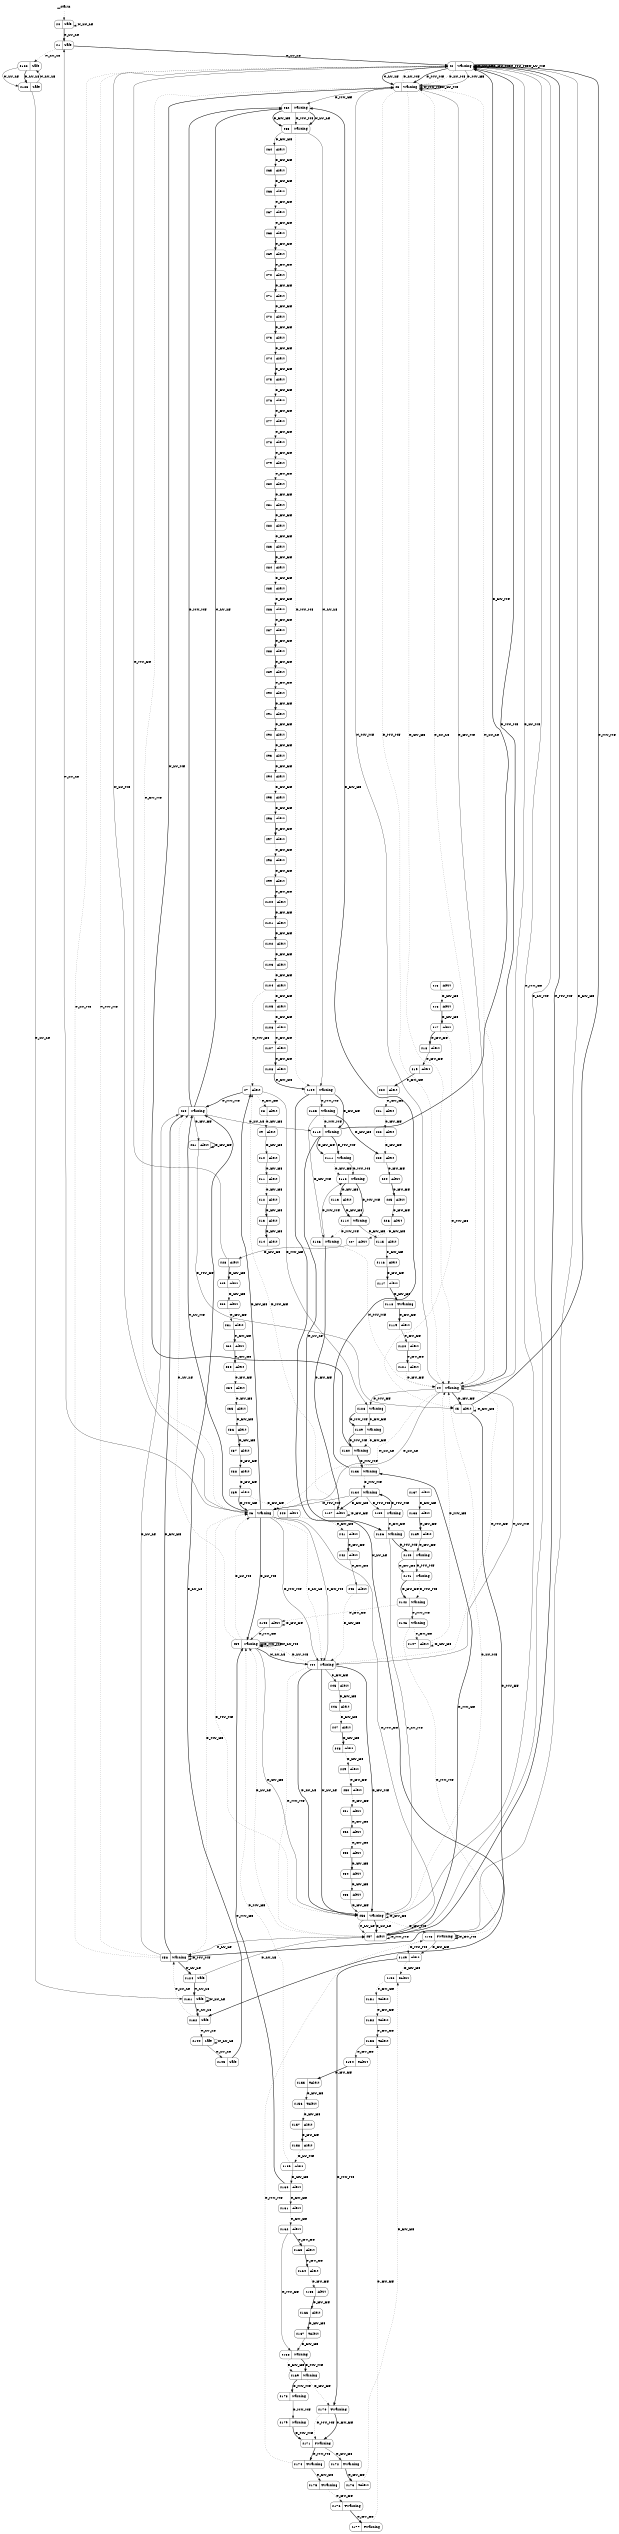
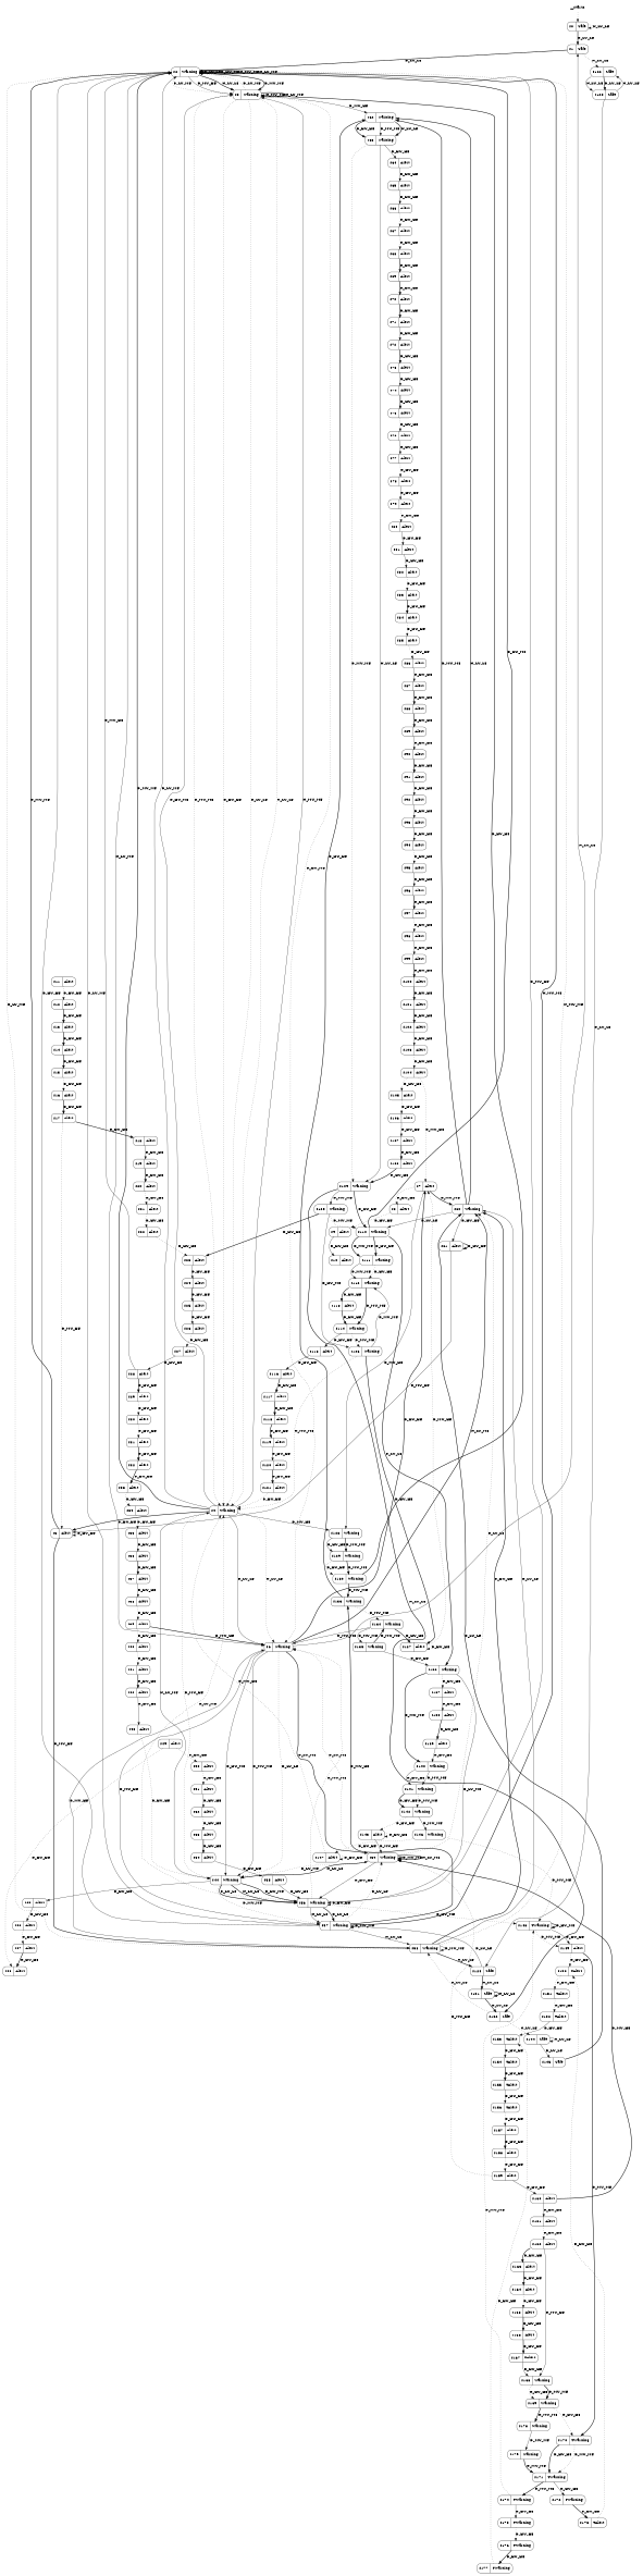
  digraph {
    node [shape=record style=rounded]
    edge [style=bold]
    n1 [label="s0|Safe"]
    n2 [label="s1|Safe"]
    n3 [label="s2|Warning"]
    n4 [label="s122|Safe"]
    n5 [label="s3|Warning"]
    n6 [label="s6|Warning"]
    n7 [label="s123|Safe"]
    n8 [label="s4|Warning"]
    n9 [label="s62|Warning"]
    n10 [label="s44|Warning"]
    n11 [label="s7|Alert"]
-   n12 [label="s57|Alert"]
+   n12 [label="s57|Warning"]
    n13 [label="s59|Warning"]
    n14 [label="s60|Warning"]
    n15 [label="s5|Alert"]
    n16 [label="s128|Warning"]
    n17 [label="s63|Warning"]
    n18 [label="s58|Warning"]
    n19 [label="s45|Alert"]
    n20 [label="s56|Warning"]
    n21 [label="s129|Warning"]
    n22 [label="s124|Safe"]
    n23 [label="s8|Alert"]
    n24 [label="s133|Warning"]
    n25 [label="s61|Alert"]
    n26 [label="s110|Warning"]
    n27 [label="s9|Alert"]
    n28 [label="s10|Alert"]
    n29 [label="s11|Alert"]
    n30 [label="s12|Alert"]
    n31 [label="s13|Alert"]
    n32 [label="s14|Alert"]
    n33 [label="s15|Alert"]
    n34 [label="s16|Alert"]
    n35 [label="s17|Alert"]
    n36 [label="s18|Alert"]
    n37 [label="s19|Alert"]
    n38 [label="s20|Alert"]
    n39 [label="s21|Alert"]
    n40 [label="s22|Alert"]
    n41 [label="s136|Warning"]
    n42 [label="s137|Alert"]
    n43 [label="s140|Warning"]
    n44 [label="s23|Alert"]
    n45 [label="s24|Alert"]
    n46 [label="s25|Alert"]
    n47 [label="s26|Alert"]
    n48 [label="s27|Alert"]
    n49 [label="s28|Alert"]
    n50 [label="s29|Alert"]
    n51 [label="s30|Alert"]
    n52 [label="s31|Alert"]
    n53 [label="s32|Alert"]
    n54 [label="s33|Alert"]
    n55 [label="s34|Alert"]
    n56 [label="s35|Alert"]
    n57 [label="s36|Alert"]
    n58 [label="s37|Alert"]
    n59 [label="s38|Alert"]
    n60 [label="s39|Alert"]
    n61 [label="s40|Alert"]
    n62 [label="s41|Alert"]
    n63 [label="s42|Alert"]
    n64 [label="s43|Alert"]
    n65 [label="s46|Alert"]
    n66 [label="s148|TWarning"]
    n67 [label="s47|Alert"]
    n68 [label="s48|Alert"]
    n69 [label="s49|Alert"]
    n70 [label="s50|Alert"]
    n71 [label="s51|Alert"]
    n72 [label="s52|Alert"]
    n73 [label="s53|Alert"]
    n74 [label="s54|Alert"]
    n75 [label="s55|Alert"]
    n76 [label="s149|Alert"]
    n77 [label="s134|Warning"]
    n78 [label="s131|Safe"]
    n79 [label="s111|Warning"]
    n80 [label="s64|Alert"]
    n81 [label="s109|Warning"]
    n82 [label="s65|Alert"]
    n83 [label="s125|Warning"]
    n84 [label="s132|Safe"]
    n85 [label="s66|Alert"]
    n86 [label="s67|Alert"]
    n87 [label="s68|Alert"]
    n88 [label="s69|Alert"]
    n89 [label="s70|Alert"]
    n90 [label="s71|Alert"]
    n91 [label="s72|Alert"]
    n92 [label="s73|Alert"]
    n93 [label="s74|Alert"]
    n94 [label="s75|Alert"]
    n95 [label="s76|Alert"]
    n96 [label="s77|Alert"]
    n97 [label="s78|Alert"]
    n98 [label="s79|Alert"]
    n99 [label="s80|Alert"]
    n100 [label="s81|Alert"]
    n101 [label="s82|Alert"]
    n102 [label="s83|Alert"]
    n103 [label="s84|Alert"]
    n104 [label="s85|Alert"]
    n105 [label="s86|Alert"]
    n106 [label="s87|Alert"]
    n107 [label="s88|Alert"]
    n108 [label="s89|Alert"]
    n109 [label="s90|Alert"]
    n110 [label="s91|Alert"]
    n111 [label="s92|Alert"]
    n112 [label="s93|Alert"]
    n113 [label="s94|Alert"]
    n114 [label="s95|Alert"]
    n115 [label="s96|Alert"]
    n116 [label="s97|Alert"]
    n117 [label="s98|Alert"]
    n118 [label="s99|Alert"]
    n119 [label="s100|Alert"]
    n120 [label="s101|Alert"]
    n121 [label="s102|Alert"]
    n122 [label="s103|Alert"]
    n123 [label="s104|Alert"]
    n124 [label="s105|Alert"]
    n125 [label="s106|Alert"]
    n126 [label="s107|Alert"]
    n127 [label="s108|Alert"]
    n128 [label="s126|Warning"]
    n129 [label="s144|Safe"]
    n130 [label="s112|Warning"]
    n131 [label="s113|Alert"]
    n132 [label="s114|Warning"]
    n133 [label="s115|Alert"]
    n134 [label="s116|Alert"]
    n135 [label="s127|Alert"]
    n136 [label="s117|Alert"]
-   n137 [label="s118|TWarning"]
+   n137 [label="s118|Alert"]
    n138 [label="s119|Alert"]
    n139 [label="s120|Alert"]
    n140 [label="s121|Alert"]
    n141 [label="s130|Warning"]
    n142 [label="s145|Safe"]
    n143 [label="s135|Warning"]
    n144 [label="s138|Alert"]
    n145 [label="s141|Warning"]
    n146 [label="s139|Alert"]
    n147 [label="s142|Warning"]
    n148 [label="s143|Alert"]
    n149 [label="s146|Warning"]
    n150 [label="s147|Alert"]
    n151 [label="s150|TAlert"]
    n152 [label="s170|TWarning"]
    n153 [label="s151|TAlert"]
    n154 [label="s171|TWarning"]
    n155 [label="s152|TAlert"]
    n156 [label="s153|TAlert"]
    n157 [label="s154|TAlert"]
    n158 [label="s155|TAlert"]
    n159 [label="s156|TAlert"]
    n160 [label="s157|Alert"]
    n161 [label="s158|Alert"]
    n162 [label="s159|Alert"]
    n163 [label="s160|Alert"]
    n164 [label="s161|Alert"]
    n165 [label="s162|Alert"]
    n166 [label="s163|Alert"]
    n167 [label="s168|Warning"]
    n168 [label="s164|Alert"]
    n169 [label="s169|Warning"]
    n170 [label="s165|Alert"]
    n171 [label="s166|Alert"]
    n172 [label="s167|TAlert"]
    n173 [label="s178|Warning"]
    n174 [label="s179|Warning"]
    n175 [label="s172|TWarning"]
    n176 [label="s174|TWarning"]
    n177 [label="s173|TAlert"]
    n178 [label="s175|TWarning"]
    n179 [label="s176|TWarning"]
    n180 [label="s177|TWarning"]
    n181 [label=__start2 shape=none style=""]
    n1 -> n1 [label=N_LU_LF style=dotted]
    n1 -> n2 [label=D_LU_LF]
    n2 -> n3 [label=D_LU_LF]
    n2 -> n4 [label=N_LU_LF style=dotted]
    n3 -> n3 [label=D_LU_LF]
    n3 -> n3 [label=D_HU_MF]
    n3 -> n3 [label=N_MU_MF]
    n3 -> n3 [label=N_LU_MF style=solid]
    n3 -> n5 [label=D_MU_MF]
    n3 -> n5 [label=D_LU_MF style=dotted]
    n3 -> n5 [label=D_MU_HF style=solid]
    n3 -> n5 [label=N_LU_LF]
    n3 -> n6 [label=N_LU_MF style=solid]
    n4 -> n7 [label=N_LU_LF style=solid]
    n4 -> n7 [label=D_LU_LF]
    n5 -> n3 [label=D_LU_MF style=dotted]
    n5 -> n5 [label=N_MU_MF style=dotted]
    n5 -> n5 [label=N_LU_MF]
    n5 -> n6 [label=D_HU_MF style=dotted]
    n5 -> n8 [label=D_MU_MF style=dotted]
    n5 -> n8 [label=D_HU_HF style=dotted]
    n5 -> n8 [label=D_LU_LF style=dotted]
    n5 -> n8 [label=N_LU_LF style=dotted]
    n5 -> n9 [label=D_MU_HF style=solid]
    n6 -> n2 [label=N_LU_LF style=solid]
    n6 -> n10 [label=D_MU_MF style=solid]
    n6 -> n10 [label=D_LU_LF style=dotted]
    n6 -> n10 [label=D_HU_MF style=solid]
    n6 -> n11 [label=D_HU_HF]
    n6 -> n12 [label=D_MU_HF style=solid]
    n6 -> n13 [label=D_LU_MF]
    n6 -> n14 [label=N_LU_MF]
    n7 -> n4 [label=N_LU_LF style=solid]
-   n7 -> n78 [label=D_LU_LF style=solid]
+   n7 -> n22 [label=D_LU_LF style=solid]
    n8 -> n3 [label=D_MU_MF]
    n8 -> n3 [label=D_LU_MF style=solid]
    n8 -> n5 [label=N_MU_MF style=solid]
    n8 -> n5 [label=D_HU_MF style=solid]
    n8 -> n6 [label=D_LU_LF style=solid]
    n8 -> n6 [label=N_LU_LF style=dotted]
    n8 -> n10 [label=N_LU_MF style=solid]
    n8 -> n15 [label=D_HU_HF]
    n8 -> n16 [label=D_MU_HF style=solid]
    n9 -> n17 [label=D_HU_HF]
    n9 -> n17 [label=D_MU_MF style=solid]
    n9 -> n17 [label=N_LU_LF]
    n10 -> n8 [label=D_MU_HF style=dotted]
    n10 -> n12 [label=D_MU_MF style=dotted]
    n10 -> n13 [label=D_LU_MF style=dotted]
    n10 -> n19 [label=D_HU_HF style=solid]
    n10 -> n20 [label=D_LU_LF]
    n10 -> n20 [label=N_LU_LF]
    n10 -> n20 [label=D_HU_MF]
    n11 -> n14 [label=D_MU_MF]
    n11 -> n16 [label=D_MU_HF style=solid]
    n11 -> n23 [label=D_HU_HF style=dotted]
    n12 -> n3 [label=D_HU_HF style=solid]
    n12 -> n3 [label=D_LU_MF style=solid]
    n12 -> n3 [label=N_MU_MF]
    n12 -> n12 [label=D_MU_MF style=solid]
    n12 -> n13 [label=D_LU_LF style=dotted]
    n12 -> n18 [label=N_LU_LF style=solid]
    n12 -> n24 [label=D_MU_HF]
    n13 -> n6 [label=D_LU_MF style=dotted]
    n13 -> n10 [label=N_LU_LF]
    n13 -> n13 [label=D_MU_MF]
    n13 -> n13 [label=N_LU_MF]
    n13 -> n14 [label=D_LU_LF style=dotted]
    n13 -> n20 [label=D_HU_HF style=solid]
    n14 -> n9 [label=D_MU_MF]
    n14 -> n9 [label=N_LU_LF]
    n14 -> n25 [label=D_HU_HF style=solid]
    n14 -> n26 [label=D_LU_LF style=solid]
    n15 -> n3 [label=D_MU_MF]
    n15 -> n15 [label=D_HU_HF style=dotted]
    n15 -> n18 [label=D_MU_HF]
    n16 -> n21 [label=D_HU_HF style=solid]
    n16 -> n21 [label=D_MU_MF]
    n17 -> n80 [label=D_HU_HF style=solid]
    n17 -> n81 [label=D_MU_MF style=dotted]
    n17 -> n81 [label=N_LU_LF style=solid]
    n18 -> n3 [label=N_MU_MF style=dotted]
    n18 -> n3 [label=D_LU_MF style=dotted]
-   n18 -> n6 [label=D_MU_HF style=dotted]
+   n18 -> n6 [label=D_MU_HF style=solid]
    n18 -> n14 [label=D_HU_HF]
    n18 -> n14 [label=D_LU_LF style=solid]
    n18 -> n18 [label=D_MU_MF style=solid]
    n18 -> n22 [label=N_LU_LF]
    n19 -> n65 [label=D_HU_HF style=solid]
    n20 -> n3 [label=D_MU_HF style=solid]
    n20 -> n6 [label=D_MU_MF style=dotted]
    n20 -> n8 [label=D_LU_MF style=dotted]
    n20 -> n12 [label=D_LU_LF]
    n20 -> n12 [label=N_LU_LF style=solid]
    n20 -> n20 [label=D_HU_HF style=dotted]
    n20 -> n66 [label=D_HU_MF style=dotted]
    n21 -> n141 [label=D_HU_HF style=dotted]
    n21 -> n141 [label=D_MU_MF]
    n22 -> n12 [label=D_LU_LF style=solid]
    n22 -> n78 [label=N_LU_LF]
    n23 -> n27 [label=D_HU_HF style=dotted]
    n24 -> n9 [label=D_HU_HF]
    n24 -> n77 [label=D_MU_MF style=dotted]
    n25 -> n15 [label=D_MU_HF style=solid]
    n25 -> n25 [label=D_HU_HF]
    n26 -> n3 [label=D_HU_MF]
    n26 -> n41 [label=D_LU_LF]
    n26 -> n79 [label=D_HU_HF]
    n26 -> n79 [label=D_MU_MF]
    n27 -> n28 [label=D_HU_HF style=solid]
-   n28 -> n29 [label=D_HU_HF style=solid]
    n29 -> n30 [label=D_HU_HF style=dotted]
    n30 -> n31 [label=D_HU_HF]
    n31 -> n32 [label=D_HU_HF]
+   n32 -> n33 [label=D_HU_HF]
    n33 -> n34 [label=D_HU_HF style=dotted]
    n34 -> n35 [label=D_HU_HF]
    n35 -> n15 [label=D_MU_HF style=dotted]
    n35 -> n36 [label=D_HU_HF]
    n36 -> n37 [label=D_HU_HF style=solid]
    n37 -> n38 [label=D_HU_HF]
    n38 -> n39 [label=D_HU_HF style=dotted]
    n39 -> n40 [label=D_HU_HF style=dotted]
    n40 -> n44 [label=D_HU_HF style=dotted]
    n41 -> n20 [label=D_LU_MF style=solid]
+   n41 -> n42 [label=D_HU_HF style=dotted]
    n41 -> n43 [label=D_MU_MF]
    n42 -> n144 [label=D_HU_HF style=solid]
    n43 -> n145 [label=D_HU_HF style=solid]
    n43 -> n145 [label=D_MU_MF style=solid]
    n44 -> n45 [label=D_HU_HF style=solid]
    n45 -> n46 [label=D_HU_HF]
    n46 -> n47 [label=D_HU_HF style=solid]
    n47 -> n48 [label=D_HU_HF style=dotted]
    n48 -> n49 [label=D_HU_HF style=solid]
    n49 -> n3 [label=D_MU_HF style=solid]
    n49 -> n50 [label=D_HU_HF]
    n50 -> n51 [label=D_HU_HF style=dotted]
    n51 -> n52 [label=D_HU_HF style=dotted]
    n52 -> n53 [label=D_HU_HF]
    n53 -> n54 [label=D_HU_HF]
    n54 -> n55 [label=D_HU_HF style=dotted]
    n55 -> n56 [label=D_HU_HF style=dotted]
    n56 -> n57 [label=D_HU_HF style=solid]
    n57 -> n58 [label=D_HU_HF]
    n58 -> n59 [label=D_HU_HF style=solid]
    n59 -> n60 [label=D_HU_HF style=dotted]
    n60 -> n6 [label=D_MU_HF]
    n60 -> n61 [label=D_HU_HF style=dotted]
    n61 -> n62 [label=D_HU_HF style=dotted]
    n62 -> n63 [label=D_HU_HF]
    n63 -> n64 [label=D_HU_HF style=solid]
    n64 -> n10 [label=D_HU_HF style=dotted]
    n65 -> n67 [label=D_HU_HF style=dotted]
    n66 -> n66 [label=D_HU_MF]
    n66 -> n76 [label=D_HU_HF style=solid]
    n66 -> n76 [label=D_MU_MF style=dotted]
    n67 -> n68 [label=D_HU_HF]
-   n68 -> n69 [label=D_HU_HF style=dotted]
+   n69 -> n68 [label=D_HU_HF style=dotted]
    n69 -> n70 [label=D_HU_HF style=dotted]
    n70 -> n71 [label=D_HU_HF style=dotted]
    n71 -> n72 [label=D_HU_HF style=solid]
    n72 -> n73 [label=D_HU_HF style=dotted]
    n73 -> n74 [label=D_HU_HF]
    n74 -> n75 [label=D_HU_HF style=solid]
    n75 -> n20 [label=D_HU_HF style=solid]
    n76 -> n151 [label=D_HU_HF style=dotted]
    n76 -> n152 [label=D_MU_MF]
    n77 -> n6 [label=N_MU_MF style=solid]
    n77 -> n135 [label=D_HU_HF]
    n77 -> n143 [label=D_MU_MF style=solid]
    n78 -> n78 [label=N_LU_LF]
    n78 -> n84 [label=D_LU_LF]
    n79 -> n130 [label=D_HU_HF style=dotted]
    n79 -> n130 [label=D_MU_MF style=solid]
    n80 -> n82 [label=D_HU_HF style=solid]
    n81 -> n26 [label=D_HU_HF]
    n81 -> n83 [label=D_MU_MF style=solid]
    n81 -> n84 [label=N_LU_LF]
    n82 -> n85 [label=D_HU_HF style=solid]
    n83 -> n26 [label=D_MU_MF style=dotted]
    n83 -> n44 [label=D_HU_HF]
    n83 -> n128 [label=D_HU_MF style=solid]
    n84 -> n18 [label=D_LU_LF style=dotted]
    n84 -> n129 [label=N_LU_LF style=dotted]
    n85 -> n86 [label=D_HU_HF style=dotted]
    n86 -> n87 [label=D_HU_HF style=dotted]
    n87 -> n88 [label=D_HU_HF]
    n88 -> n89 [label=D_HU_HF]
    n89 -> n90 [label=D_HU_HF]
    n90 -> n91 [label=D_HU_HF style=solid]
    n91 -> n92 [label=D_HU_HF]
    n92 -> n93 [label=D_HU_HF style=solid]
    n93 -> n94 [label=D_HU_HF]
    n94 -> n95 [label=D_HU_HF style=dotted]
    n95 -> n96 [label=D_HU_HF style=solid]
    n96 -> n97 [label=D_HU_HF style=dotted]
    n97 -> n98 [label=D_HU_HF style=solid]
    n98 -> n99 [label=D_HU_HF style=dotted]
    n99 -> n100 [label=D_HU_HF style=solid]
    n100 -> n101 [label=D_HU_HF style=solid]
    n101 -> n102 [label=D_HU_HF style=dotted]
    n102 -> n103 [label=D_HU_HF]
    n103 -> n104 [label=D_HU_HF style=dotted]
    n104 -> n105 [label=D_HU_HF style=dotted]
    n105 -> n106 [label=D_HU_HF style=solid]
    n106 -> n107 [label=D_HU_HF]
    n107 -> n108 [label=D_HU_HF]
    n108 -> n109 [label=D_HU_HF style=solid]
    n109 -> n110 [label=D_HU_HF]
    n110 -> n111 [label=D_HU_HF style=solid]
    n111 -> n112 [label=D_HU_HF style=solid]
    n112 -> n113 [label=D_HU_HF style=solid]
    n113 -> n114 [label=D_HU_HF style=dotted]
    n114 -> n115 [label=D_HU_HF style=solid]
    n115 -> n116 [label=D_HU_HF]
    n116 -> n117 [label=D_HU_HF style=dotted]
    n117 -> n118 [label=D_HU_HF style=solid]
    n118 -> n119 [label=D_HU_HF]
    n119 -> n120 [label=D_HU_HF]
    n120 -> n121 [label=D_HU_HF]
    n121 -> n122 [label=D_HU_HF style=solid]
    n122 -> n123 [label=D_HU_HF style=dotted]
    n123 -> n11 [label=D_MU_HF style=dotted]
    n123 -> n124 [label=D_HU_HF style=dotted]
    n124 -> n125 [label=D_HU_HF style=dotted]
    n125 -> n126 [label=D_HU_HF style=solid]
    n126 -> n127 [label=D_HU_HF]
    n127 -> n81 [label=D_HU_HF]
    n128 -> n8 [label=N_MU_MF style=dotted]
    n128 -> n130 [label=D_MU_MF style=solid]
    n128 -> n135 [label=D_HU_HF]
    n129 -> n129 [label=N_LU_LF style=solid]
    n129 -> n142 [label=D_LU_LF style=solid]
    n130 -> n131 [label=D_HU_HF]
    n130 -> n132 [label=D_MU_MF]
    n131 -> n132 [label=D_HU_HF]
    n132 -> n128 [label=D_MU_MF style=dotted]
    n132 -> n133 [label=D_HU_HF style=solid]
    n133 -> n134 [label=D_HU_HF style=solid]
    n134 -> n136 [label=D_HU_HF]
    n135 -> n11 [label=D_MU_HF style=dotted]
    n135 -> n135 [label=D_HU_HF style=dotted]
    n136 -> n137 [label=D_HU_HF]
    n137 -> n138 [label=D_HU_HF]
    n138 -> n139 [label=D_HU_HF style=solid]
    n139 -> n140 [label=D_HU_HF]
    n140 -> n8 [label=D_HU_HF style=dotted]
-   n141 -> n5 [label=N_LU_MF]
+   n141 -> n5 [label=D_HU_HF]
    n141 -> n24 [label=D_MU_MF]
    n142 -> n14 [label=D_LU_LF]
    n143 -> n41 [label=D_HU_HF style=solid]
    n143 -> n77 [label=D_MU_MF]
    n144 -> n146 [label=D_HU_HF]
    n145 -> n147 [label=D_HU_HF]
    n145 -> n147 [label=D_MU_MF style=dotted]
    n146 -> n43 [label=D_HU_HF style=solid]
    n147 -> n148 [label=D_HU_HF style=dotted]
    n147 -> n149 [label=D_MU_MF style=solid]
    n148 -> n13 [label=D_MU_HF style=solid]
    n148 -> n148 [label=D_HU_HF style=dotted]
    n149 -> n66 [label=D_MU_MF style=dotted]
    n149 -> n150 [label=D_HU_HF style=dotted]
    n150 -> n8 [label=D_MU_HF style=dotted]
    n150 -> n150 [label=D_HU_HF style=dotted]
    n151 -> n153 [label=D_HU_HF style=dotted]
    n152 -> n154 [label=D_HU_HF]
    n152 -> n154 [label=D_MU_MF style=dotted]
    n153 -> n155 [label=D_HU_HF style=dotted]
    n154 -> n175 [label=D_HU_HF style=solid]
    n154 -> n176 [label=D_MU_MF]
    n155 -> n156 [label=D_HU_HF style=solid]
    n156 -> n157 [label=D_HU_HF style=solid]
    n157 -> n158 [label=D_HU_HF]
    n158 -> n159 [label=D_HU_HF style=solid]
    n159 -> n160 [label=D_HU_HF style=dotted]
    n160 -> n161 [label=D_HU_HF]
-   n161 -> n162 [label=D_LU_MF style=dotted]
+   n161 -> n162 [label=D_HU_HF style=dotted]
    n162 -> n13 [label=D_MU_HF style=dotted]
    n162 -> n163 [label=D_HU_HF style=solid]
    n163 -> n13 [label=D_MU_HF]
    n163 -> n164 [label=D_HU_HF style=solid]
    n164 -> n165 [label=D_HU_HF style=dotted]
    n165 -> n166 [label=D_HU_HF]
    n165 -> n167 [label=D_MU_HF style=solid]
    n166 -> n168 [label=D_HU_HF]
    n167 -> n169 [label=D_HU_HF style=dotted]
    n167 -> n169 [label=D_MU_MF]
    n168 -> n170 [label=D_HU_HF style=dotted]
    n169 -> n152 [label=D_HU_HF style=dotted]
    n169 -> n173 [label=D_MU_MF]
    n170 -> n171 [label=D_HU_HF]
    n171 -> n172 [label=D_HU_HF]
    n172 -> n167 [label=D_HU_HF style=solid]
    n173 -> n174 [label=D_MU_MF style=solid]
    n174 -> n154 [label=D_MU_MF]
    n175 -> n177 [label=D_HU_HF]
    n176 -> n66 [label=D_MU_MF style=dotted]
    n176 -> n178 [label=D_HU_HF style=solid]
    n177 -> n151 [label=D_HU_HF style=dotted]
    n178 -> n179 [label=D_HU_HF style=dotted]
    n179 -> n180 [label=D_HU_HF]
    n180 -> n156 [label=D_HU_HF style=dotted]
    n181 -> n1 [style=dotted]
  }
